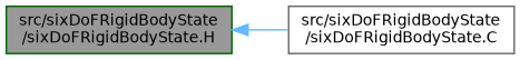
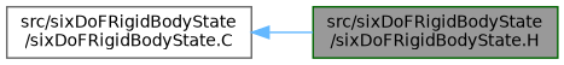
  digraph {
    rankdir=LR
    node [fontname=Helvetica fontsize=10 shape=box style=filled]
    n1 [color=darkgreen fillcolor=grey60 fontcolor=black height=0.2 label="src/sixDoFRigidBodyState\l/sixDoFRigidBodyState.H" width=0.4]
    n2 [color=gray40 fillcolor=white height=0.2 label="src/sixDoFRigidBodyState\l/sixDoFRigidBodyState.C" width=0.4]
-   n1 -> n2 [color=steelblue1 dir=back fontname=Helvetica fontsize=10 labelfontname=Helvetica labelfontsize=10 style=solid]
+   n2 -> n1 [color=steelblue1 dir=back fontname=Helvetica fontsize=10 labelfontname=Helvetica labelfontsize=10 style=solid]
  }
